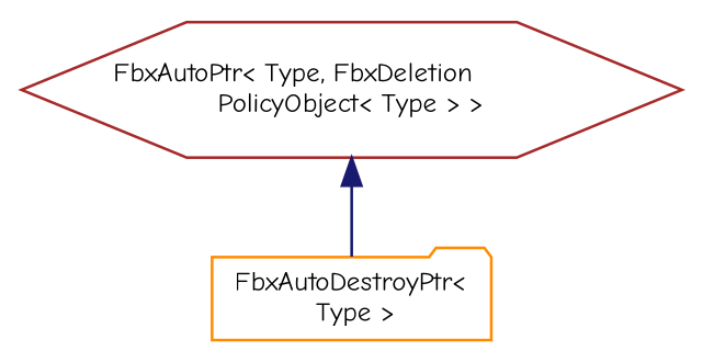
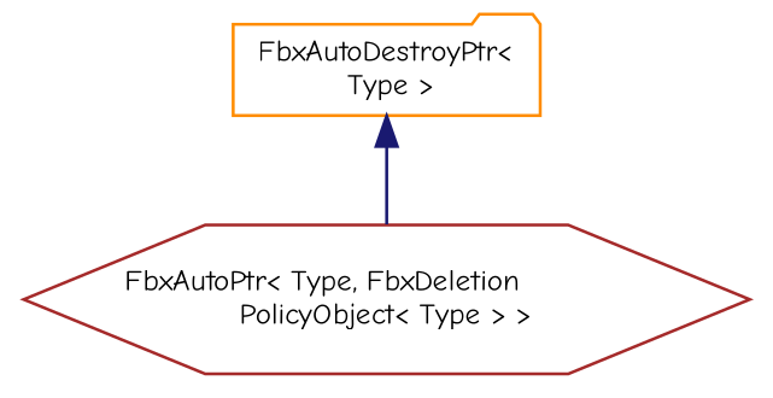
  digraph {
    rankdir=TB
    fontname="Comic Neue"
    node [fillcolor=white fontname="Comic Neue" fontsize=10 style=filled]
    n1 [color=brown height=0.2 label="FbxAutoPtr\< Type, FbxDeletion\lPolicyObject\< Type \> \>" shape=hexagon width=0.4]
    n2 [color=darkorange height=0.2 label="FbxAutoDestroyPtr\<\l Type \>" shape=folder width=0.4]
-   n1 -> n2 [color=midnightblue dir=back fontname="Comic Neue" fontsize=10 labelfontname=Helvetica labelfontsize=10 style=solid]
+   n2 -> n1 [color=midnightblue dir=back fontname="Comic Neue" fontsize=10 labelfontname=Helvetica labelfontsize=10 style=solid]
  }
